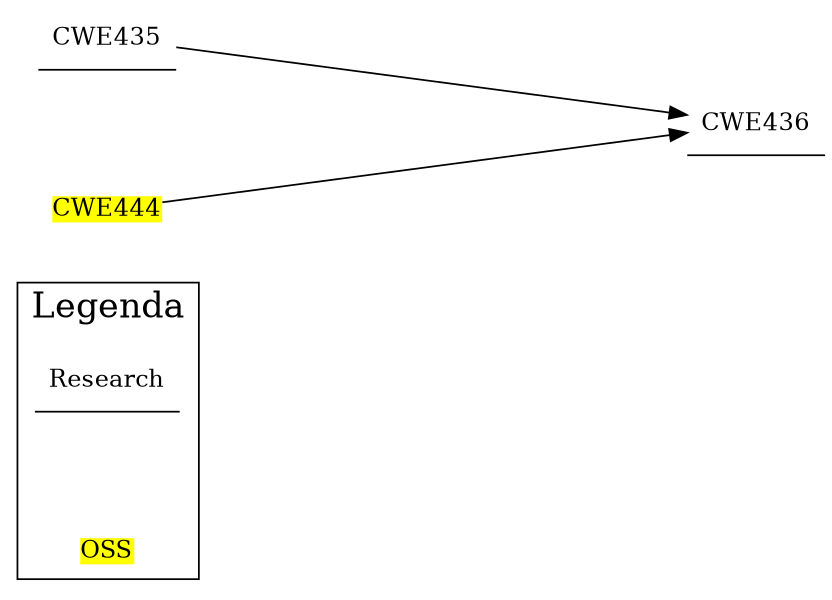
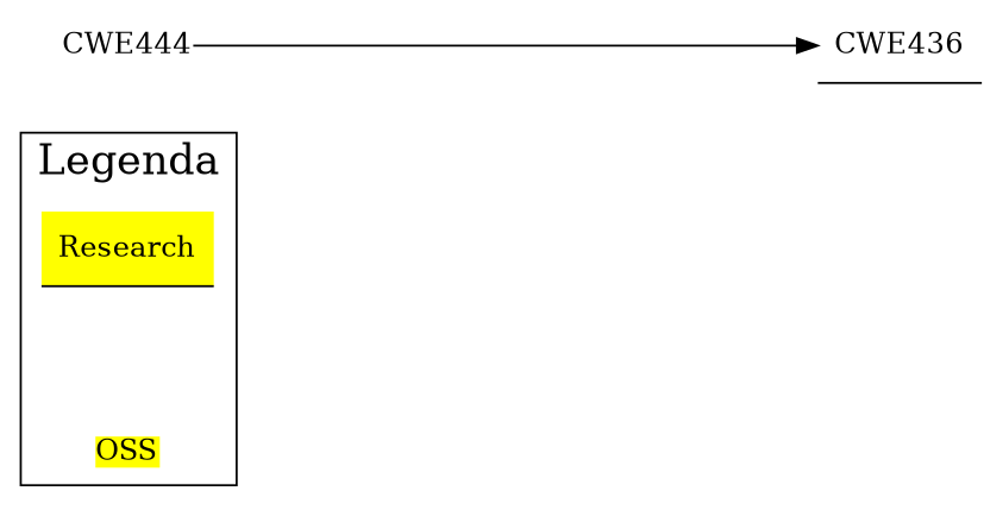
  digraph {
    nodesep=1
    rankdir=LR
    ranksep=4
    splines=true
    node [color=black fillcolor=white shape=underline style=filled]
-   n1 [label=Research]
+   n1 [fillcolor=yellow label=Research]
    n2 [fillcolor=yellow label=OSS shape=plain]
-   n3 [label=CWE435]
    n4 [label=CWE436]
-   n5 [fillcolor=yellow label=CWE444 shape=plain]
+   n5 [label=CWE444 shape=plain]
    subgraph cluster_1 {
      fontsize=20
      label=Legenda
      n1
      n2
    }
-   n3 -> n4
    n5 -> n4
  }
